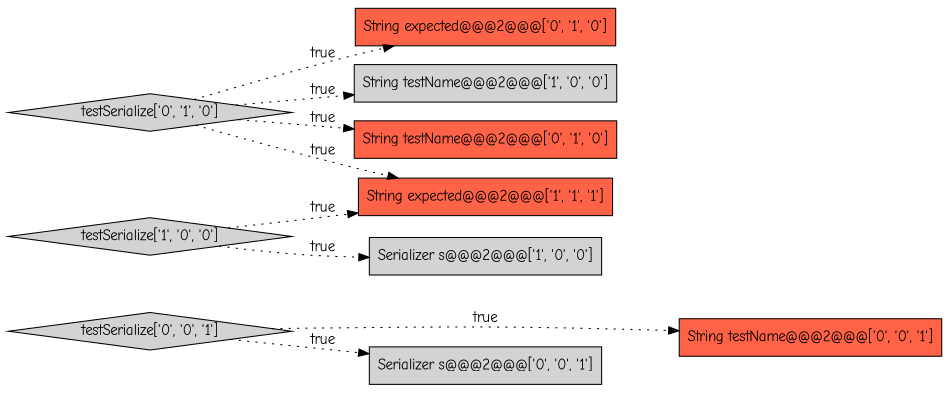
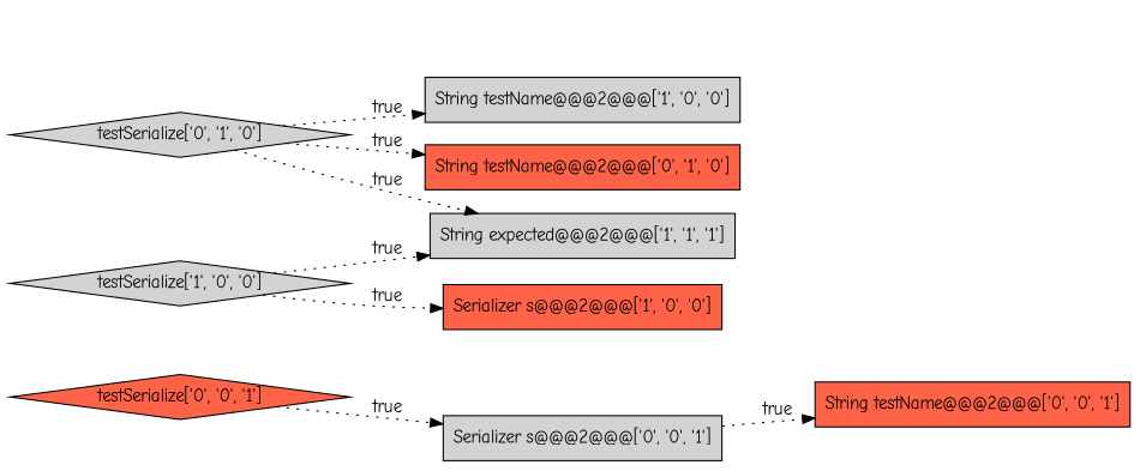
  digraph {
    fontname="Comic Neue"
    rankdir=LR
    node [fillcolor=lightgray fontname="Comic Neue" shape=box style=filled]
    edge [fontname="Comic Neue" style=dotted]
-   n1 [label="testSerialize['0', '0', '1']" shape=diamond]
+   n1 [fillcolor=tomato label="testSerialize['0', '0', '1']" shape=diamond]
    n2 [fillcolor=tomato label="String testName@@@2@@@['0', '0', '1']"]
    n3 [label="Serializer s@@@2@@@['0', '0', '1']"]
-   n4 [fillcolor=tomato label="String expected@@@2@@@['1', '1', '1']"]
+   n4 [label="String expected@@@2@@@['1', '1', '1']"]
    n5 [label="testSerialize['0', '1', '0']" shape=diamond]
    n6 [fillcolor=tomato label="String testName@@@2@@@['0', '1', '0']"]
-   n7 [fillcolor=tomato label="String expected@@@2@@@['0', '1', '0']"]
    n8 [label="String testName@@@2@@@['1', '0', '0']"]
-   n9 [label="Serializer s@@@2@@@['1', '0', '0']"]
+   n9 [fillcolor=tomato label="Serializer s@@@2@@@['1', '0', '0']"]
    n10 [label="testSerialize['1', '0', '0']" shape=diamond]
-   n1 -> n2 [label=true]
+   n3 -> n2 [label=true]
    n1 -> n3 [label=true]
    n5 -> n4 [label=true]
    n5 -> n6 [label=true]
-   n5 -> n7 [label=true]
    n5 -> n8 [label=true]
    n10 -> n4 [label=true]
    n10 -> n9 [label=true]
  }
